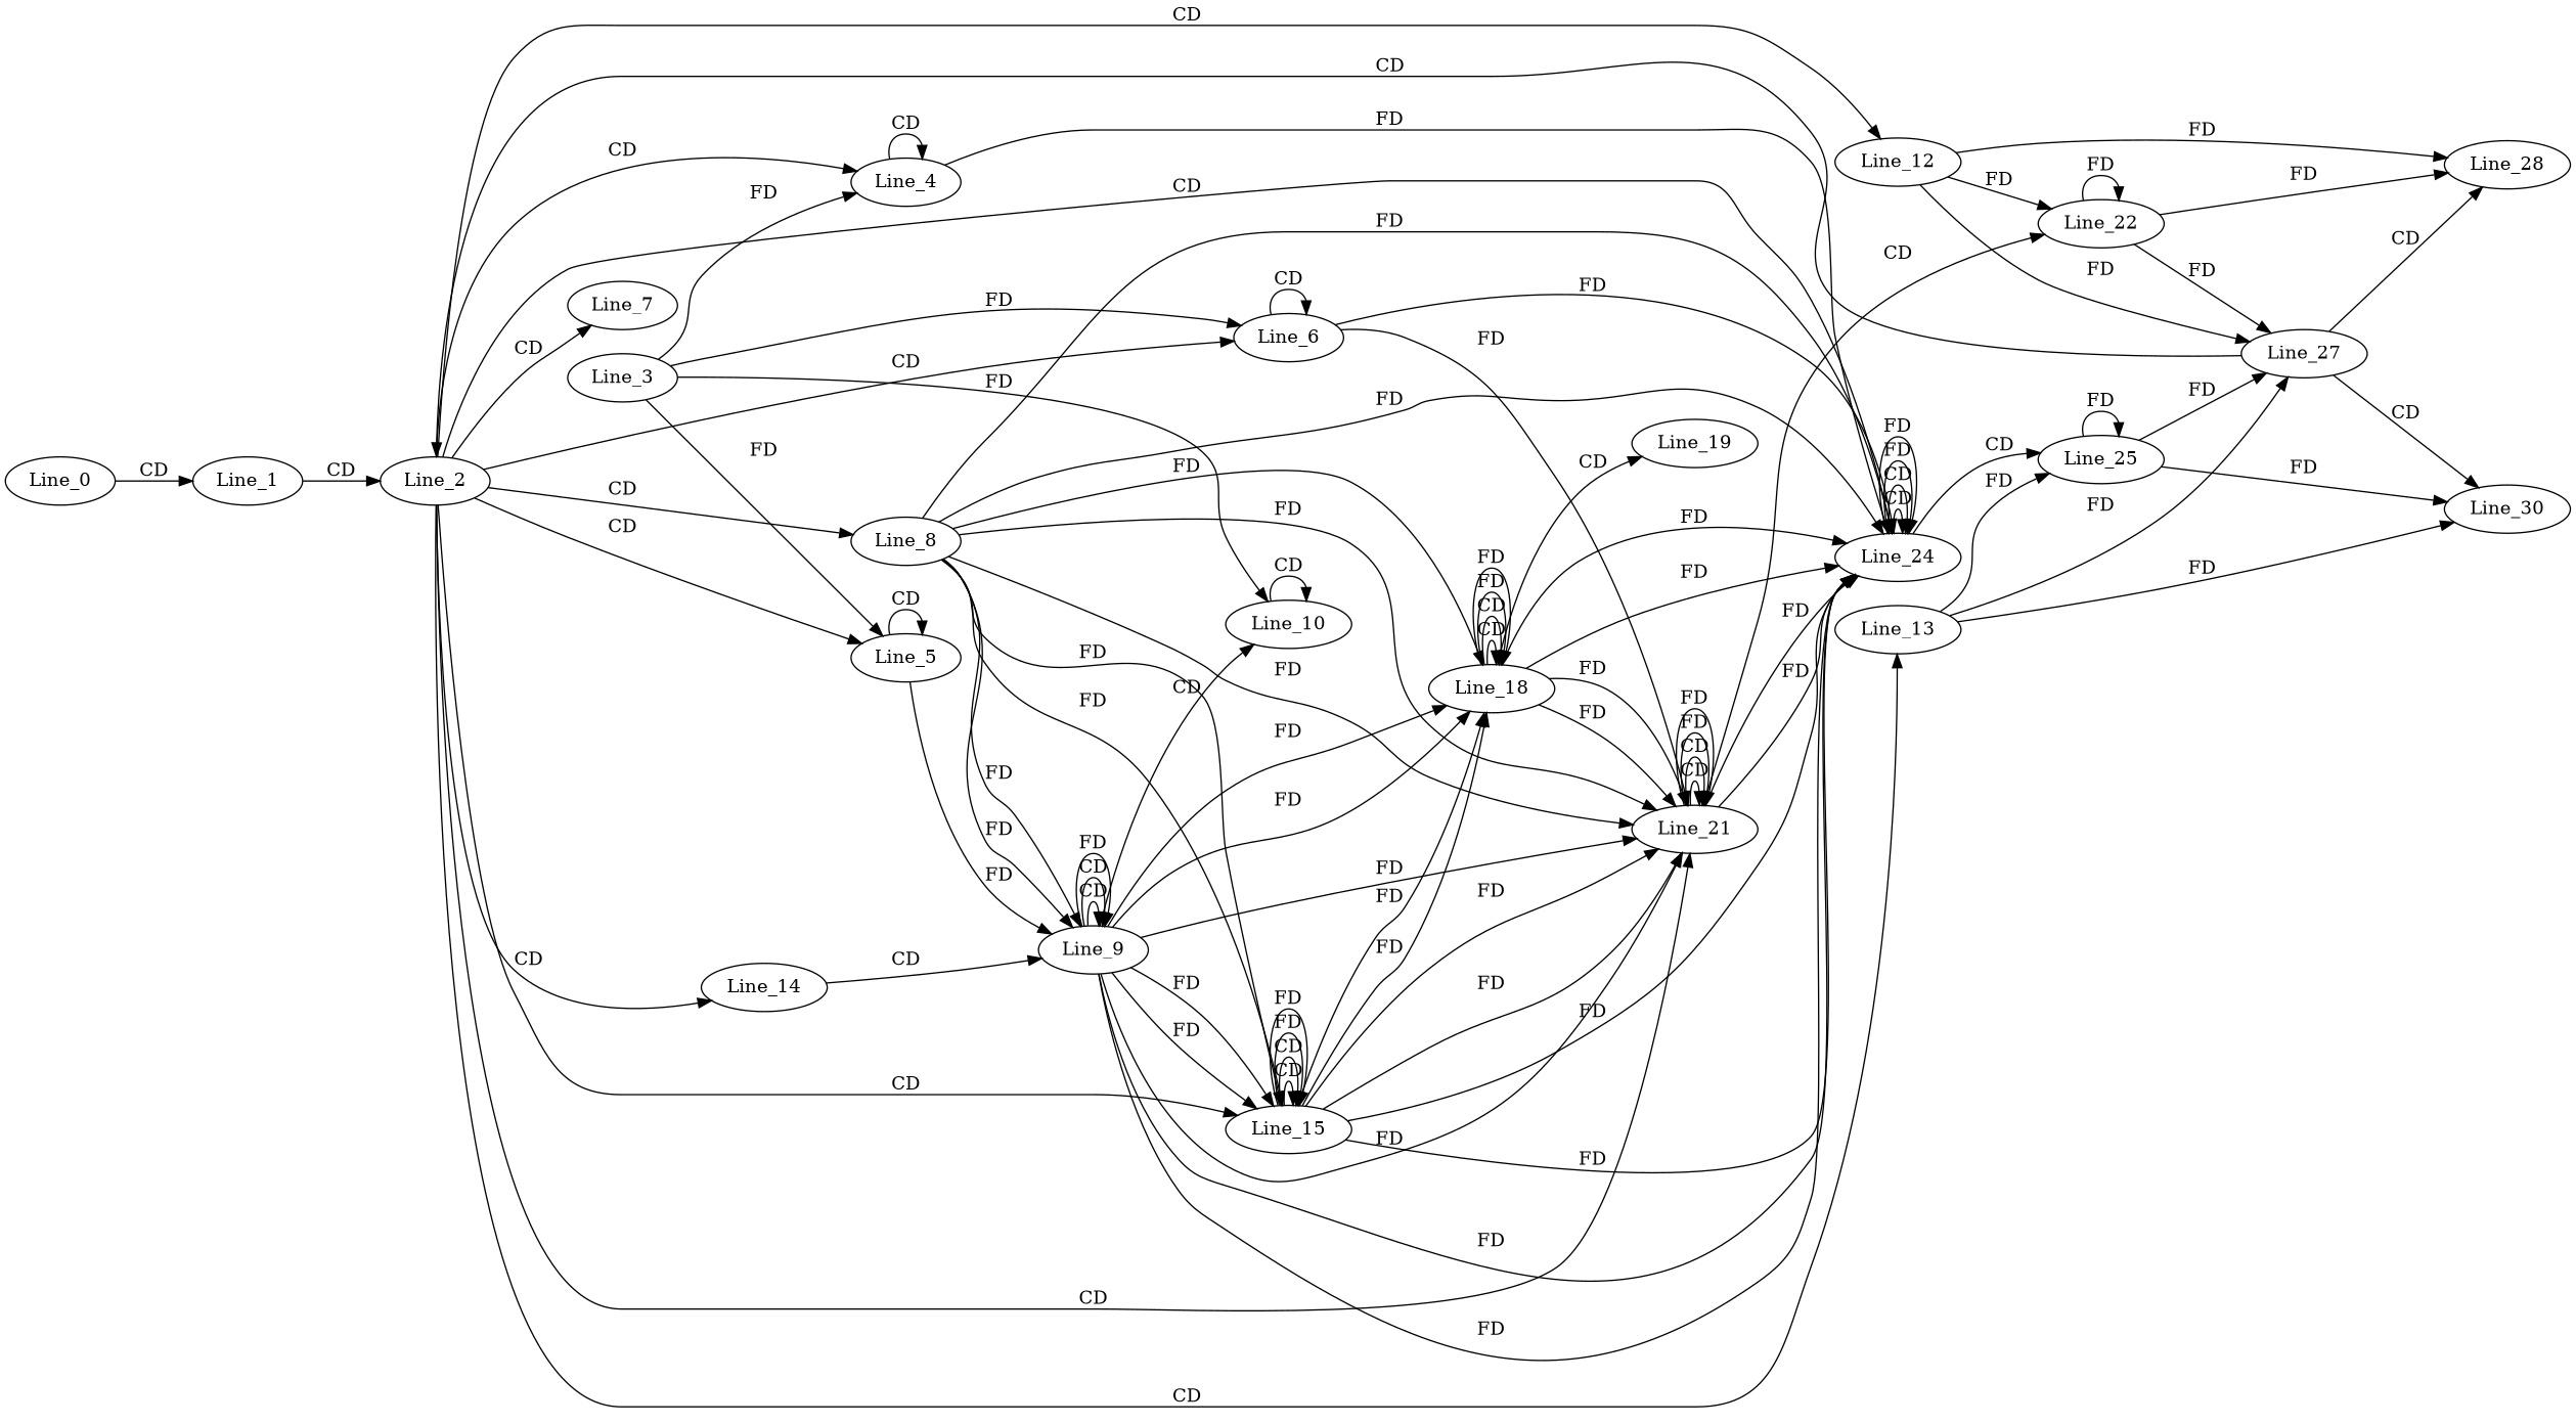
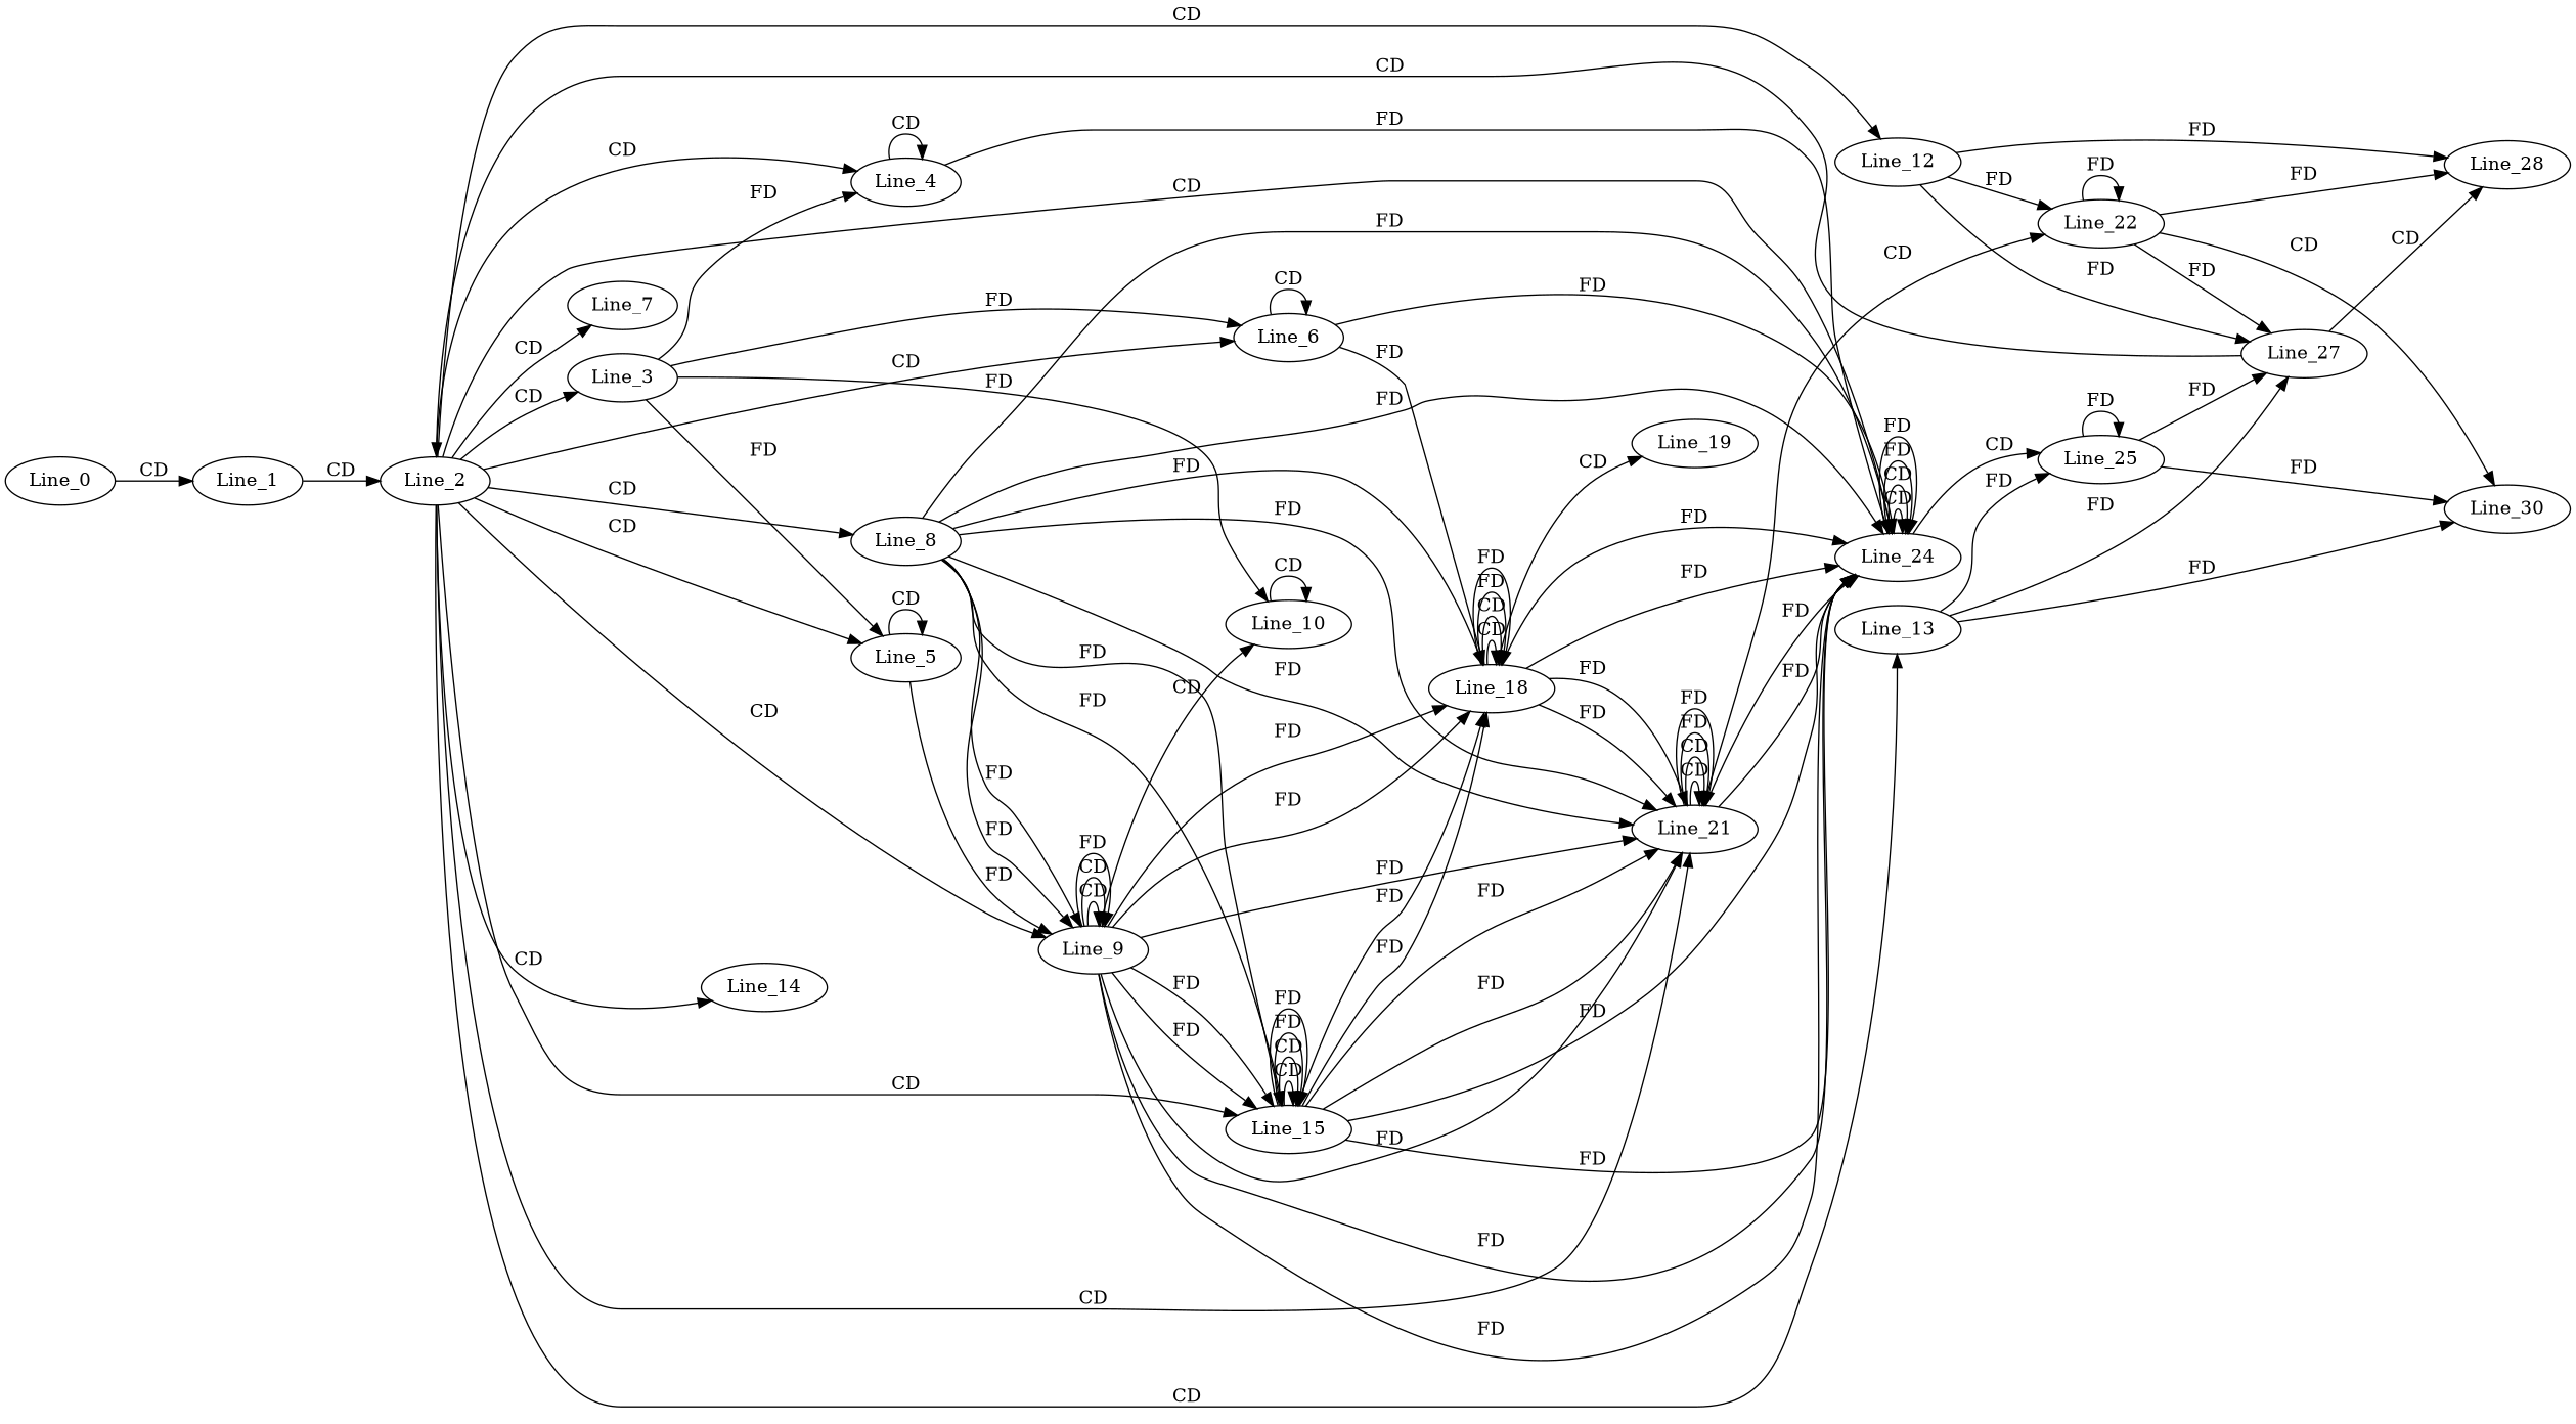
  digraph {
    rankdir=LR
    Line_0
    Line_1
    Line_2
    Line_3
    Line_4
    Line_5
    Line_6
    Line_7
    Line_8
    Line_9
    Line_12
    Line_13
    Line_14
    Line_15
    Line_21
    Line_24
    Line_10
    Line_18
    Line_27
    Line_22
    Line_28
    Line_25
    Line_30
    Line_19
    Line_0 -> Line_1 [label=CD]
    Line_1 -> Line_2 [label=CD]
+   Line_2 -> Line_3 [label=CD]
    Line_2 -> Line_4 [label=CD]
    Line_2 -> Line_5 [label=CD]
    Line_2 -> Line_6 [label=CD]
    Line_2 -> Line_7 [label=CD]
    Line_2 -> Line_8 [label=CD]
-   Line_14 -> Line_9 [label=CD]
+   Line_2 -> Line_9 [label=CD]
    Line_2 -> Line_12 [label=CD]
    Line_2 -> Line_13 [label=CD]
    Line_2 -> Line_14 [label=CD]
    Line_2 -> Line_15 [label=CD]
    Line_2 -> Line_21 [label=CD]
    Line_2 -> Line_24 [label=CD]
    Line_3 -> Line_4 [label=FD]
    Line_3 -> Line_5 [label=FD]
    Line_3 -> Line_6 [label=FD]
    Line_3 -> Line_10 [label=FD]
    Line_4 -> Line_4 [label=CD]
    Line_4 -> Line_24 [label=FD]
    Line_5 -> Line_5 [label=CD]
    Line_5 -> Line_9 [label=FD]
    Line_6 -> Line_6 [label=CD]
-   Line_6 -> Line_21 [label=FD]
+   Line_6 -> Line_18 [label=FD]
    Line_6 -> Line_24 [label=FD]
    Line_8 -> Line_9 [label=FD]
    Line_8 -> Line_9 [label=FD]
    Line_8 -> Line_15 [label=FD]
    Line_8 -> Line_15 [label=FD]
    Line_8 -> Line_21 [label=FD]
    Line_8 -> Line_21 [label=FD]
    Line_8 -> Line_24 [label=FD]
    Line_8 -> Line_24 [label=FD]
    Line_8 -> Line_18 [label=FD]
    Line_9 -> Line_9 [label=CD]
    Line_9 -> Line_9 [label=CD]
    Line_9 -> Line_9 [label=FD]
    Line_9 -> Line_15 [label=FD]
    Line_9 -> Line_15 [label=FD]
    Line_9 -> Line_21 [label=FD]
    Line_9 -> Line_21 [label=FD]
    Line_9 -> Line_24 [label=FD]
    Line_9 -> Line_24 [label=FD]
    Line_9 -> Line_10 [label=CD]
    Line_9 -> Line_18 [label=FD]
    Line_9 -> Line_18 [label=FD]
    Line_12 -> Line_27 [label=FD]
    Line_12 -> Line_22 [label=FD]
    Line_12 -> Line_28 [label=FD]
    Line_13 -> Line_27 [label=FD]
    Line_13 -> Line_25 [label=FD]
    Line_13 -> Line_30 [label=FD]
    Line_15 -> Line_15 [label=CD]
    Line_15 -> Line_15 [label=CD]
    Line_15 -> Line_15 [label=FD]
    Line_15 -> Line_15 [label=FD]
    Line_15 -> Line_21 [label=FD]
    Line_15 -> Line_21 [label=FD]
    Line_15 -> Line_24 [label=FD]
    Line_15 -> Line_24 [label=FD]
    Line_15 -> Line_18 [label=FD]
    Line_15 -> Line_18 [label=FD]
    Line_21 -> Line_21 [label=CD]
    Line_21 -> Line_21 [label=CD]
    Line_21 -> Line_21 [label=FD]
    Line_21 -> Line_21 [label=FD]
    Line_21 -> Line_24 [label=FD]
    Line_21 -> Line_24 [label=FD]
    Line_21 -> Line_22 [label=CD]
    Line_24 -> Line_24 [label=CD]
    Line_24 -> Line_24 [label=CD]
    Line_24 -> Line_24 [label=FD]
    Line_24 -> Line_24 [label=FD]
    Line_24 -> Line_25 [label=CD]
    Line_10 -> Line_10 [label=CD]
    Line_18 -> Line_21 [label=FD]
    Line_18 -> Line_21 [label=FD]
    Line_18 -> Line_24 [label=FD]
    Line_18 -> Line_24 [label=FD]
    Line_18 -> Line_18 [label=CD]
    Line_18 -> Line_18 [label=CD]
    Line_18 -> Line_18 [label=FD]
    Line_18 -> Line_18 [label=FD]
    Line_18 -> Line_19 [label=CD]
    Line_27 -> Line_2 [label=CD]
    Line_27 -> Line_28 [label=CD]
-   Line_27 -> Line_30 [label=CD]
+   Line_22 -> Line_30 [label=CD]
    Line_22 -> Line_27 [label=FD]
    Line_22 -> Line_22 [label=FD]
    Line_22 -> Line_28 [label=FD]
    Line_25 -> Line_27 [label=FD]
    Line_25 -> Line_25 [label=FD]
    Line_25 -> Line_30 [label=FD]
  }
